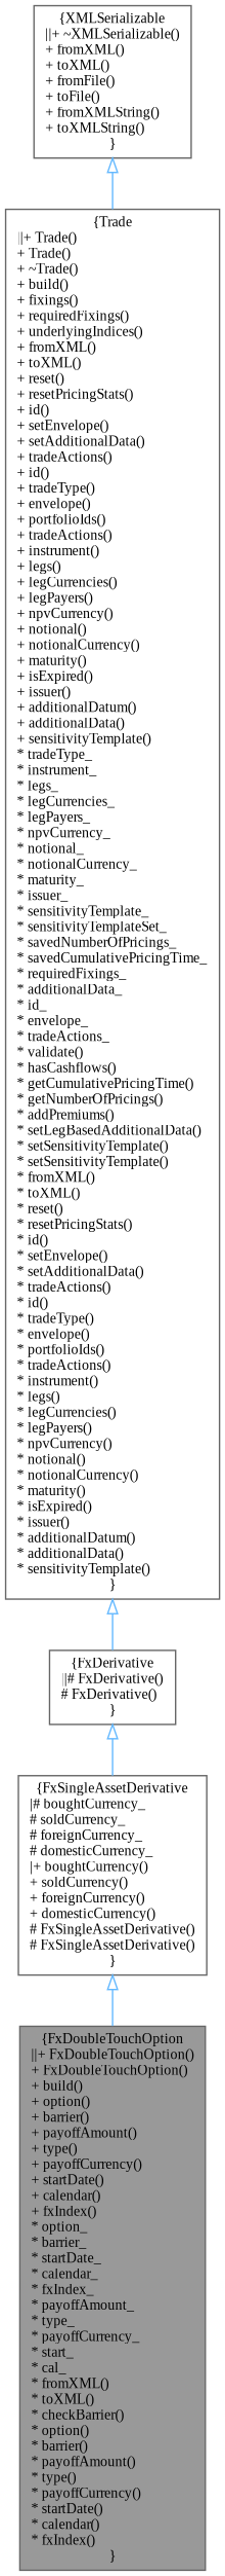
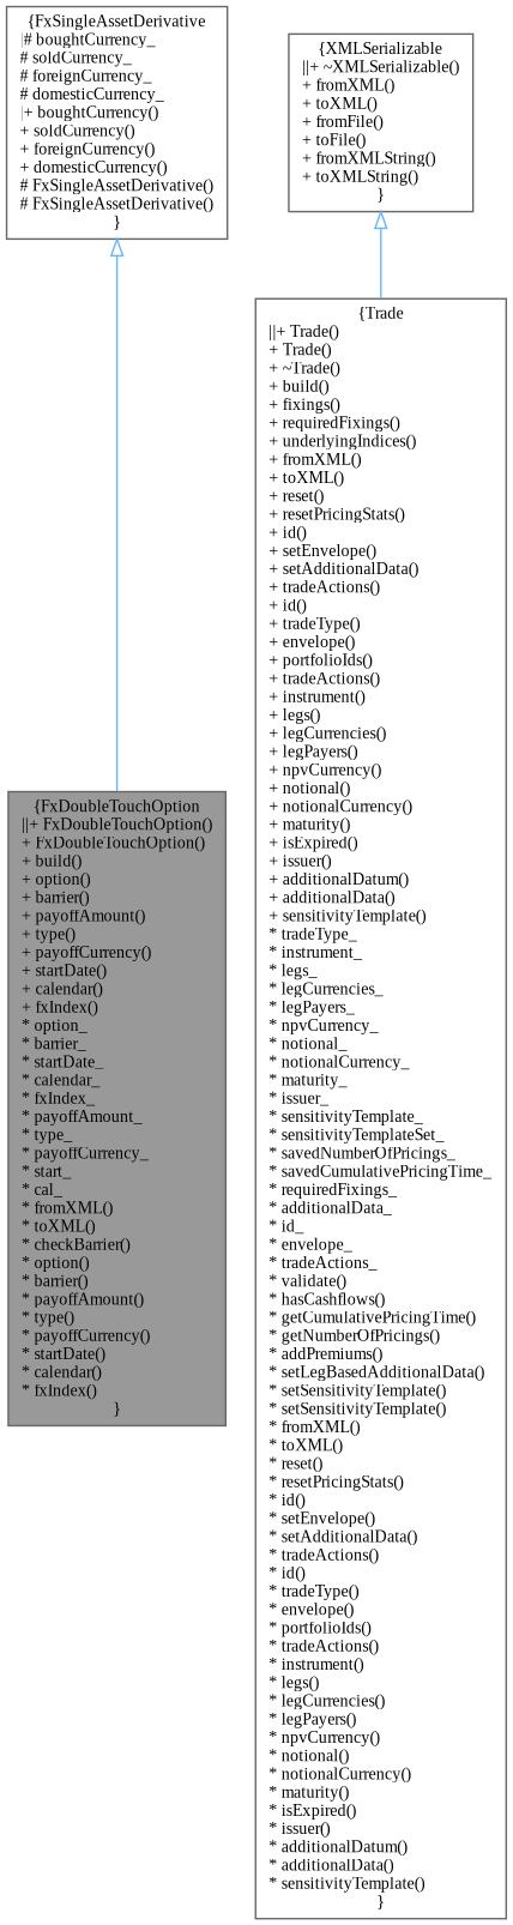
  digraph {
    fontname="Liberation Serif"
    node [color=gray40 fillcolor=white fontname="Liberation Serif" fontsize=10 shape=box style=filled]
    edge [arrowtail=onormal color=steelblue1 dir=back fontname="Liberation Serif" fontsize=10 labelfontname=Helvetica labelfontsize=10 style=solid]
    n1 [fillcolor=grey60 fontcolor=black height=0.2 label="{FxDoubleTouchOption\n||+ FxDoubleTouchOption()\l+ FxDoubleTouchOption()\l+ build()\l+ option()\l+ barrier()\l+ payoffAmount()\l+ type()\l+ payoffCurrency()\l+ startDate()\l+ calendar()\l+ fxIndex()\l* option_\l* barrier_\l* startDate_\l* calendar_\l* fxIndex_\l* payoffAmount_\l* type_\l* payoffCurrency_\l* start_\l* cal_\l* fromXML()\l* toXML()\l* checkBarrier()\l* option()\l* barrier()\l* payoffAmount()\l* type()\l* payoffCurrency()\l* startDate()\l* calendar()\l* fxIndex()\l}" width=0.4]
    n2 [height=0.2 label="{FxSingleAssetDerivative\n|# boughtCurrency_\l# soldCurrency_\l# foreignCurrency_\l# domesticCurrency_\l|+ boughtCurrency()\l+ soldCurrency()\l+ foreignCurrency()\l+ domesticCurrency()\l# FxSingleAssetDerivative()\l# FxSingleAssetDerivative()\l}" width=0.4]
-   n3 [height=0.2 label="{FxDerivative\n||# FxDerivative()\l# FxDerivative()\l}" width=0.4]
    n4 [height=0.2 label="{Trade\n||+ Trade()\l+ Trade()\l+ ~Trade()\l+ build()\l+ fixings()\l+ requiredFixings()\l+ underlyingIndices()\l+ fromXML()\l+ toXML()\l+ reset()\l+ resetPricingStats()\l+ id()\l+ setEnvelope()\l+ setAdditionalData()\l+ tradeActions()\l+ id()\l+ tradeType()\l+ envelope()\l+ portfolioIds()\l+ tradeActions()\l+ instrument()\l+ legs()\l+ legCurrencies()\l+ legPayers()\l+ npvCurrency()\l+ notional()\l+ notionalCurrency()\l+ maturity()\l+ isExpired()\l+ issuer()\l+ additionalDatum()\l+ additionalData()\l+ sensitivityTemplate()\l* tradeType_\l* instrument_\l* legs_\l* legCurrencies_\l* legPayers_\l* npvCurrency_\l* notional_\l* notionalCurrency_\l* maturity_\l* issuer_\l* sensitivityTemplate_\l* sensitivityTemplateSet_\l* savedNumberOfPricings_\l* savedCumulativePricingTime_\l* requiredFixings_\l* additionalData_\l* id_\l* envelope_\l* tradeActions_\l* validate()\l* hasCashflows()\l* getCumulativePricingTime()\l* getNumberOfPricings()\l* addPremiums()\l* setLegBasedAdditionalData()\l* setSensitivityTemplate()\l* setSensitivityTemplate()\l* fromXML()\l* toXML()\l* reset()\l* resetPricingStats()\l* id()\l* setEnvelope()\l* setAdditionalData()\l* tradeActions()\l* id()\l* tradeType()\l* envelope()\l* portfolioIds()\l* tradeActions()\l* instrument()\l* legs()\l* legCurrencies()\l* legPayers()\l* npvCurrency()\l* notional()\l* notionalCurrency()\l* maturity()\l* isExpired()\l* issuer()\l* additionalDatum()\l* additionalData()\l* sensitivityTemplate()\l}" width=0.4]
    n5 [height=0.2 label="{XMLSerializable\n||+ ~XMLSerializable()\l+ fromXML()\l+ toXML()\l+ fromFile()\l+ toFile()\l+ fromXMLString()\l+ toXMLString()\l}" width=0.4]
    n2 -> n1
-   n3 -> n2
-   n4 -> n3
    n5 -> n4
  }
